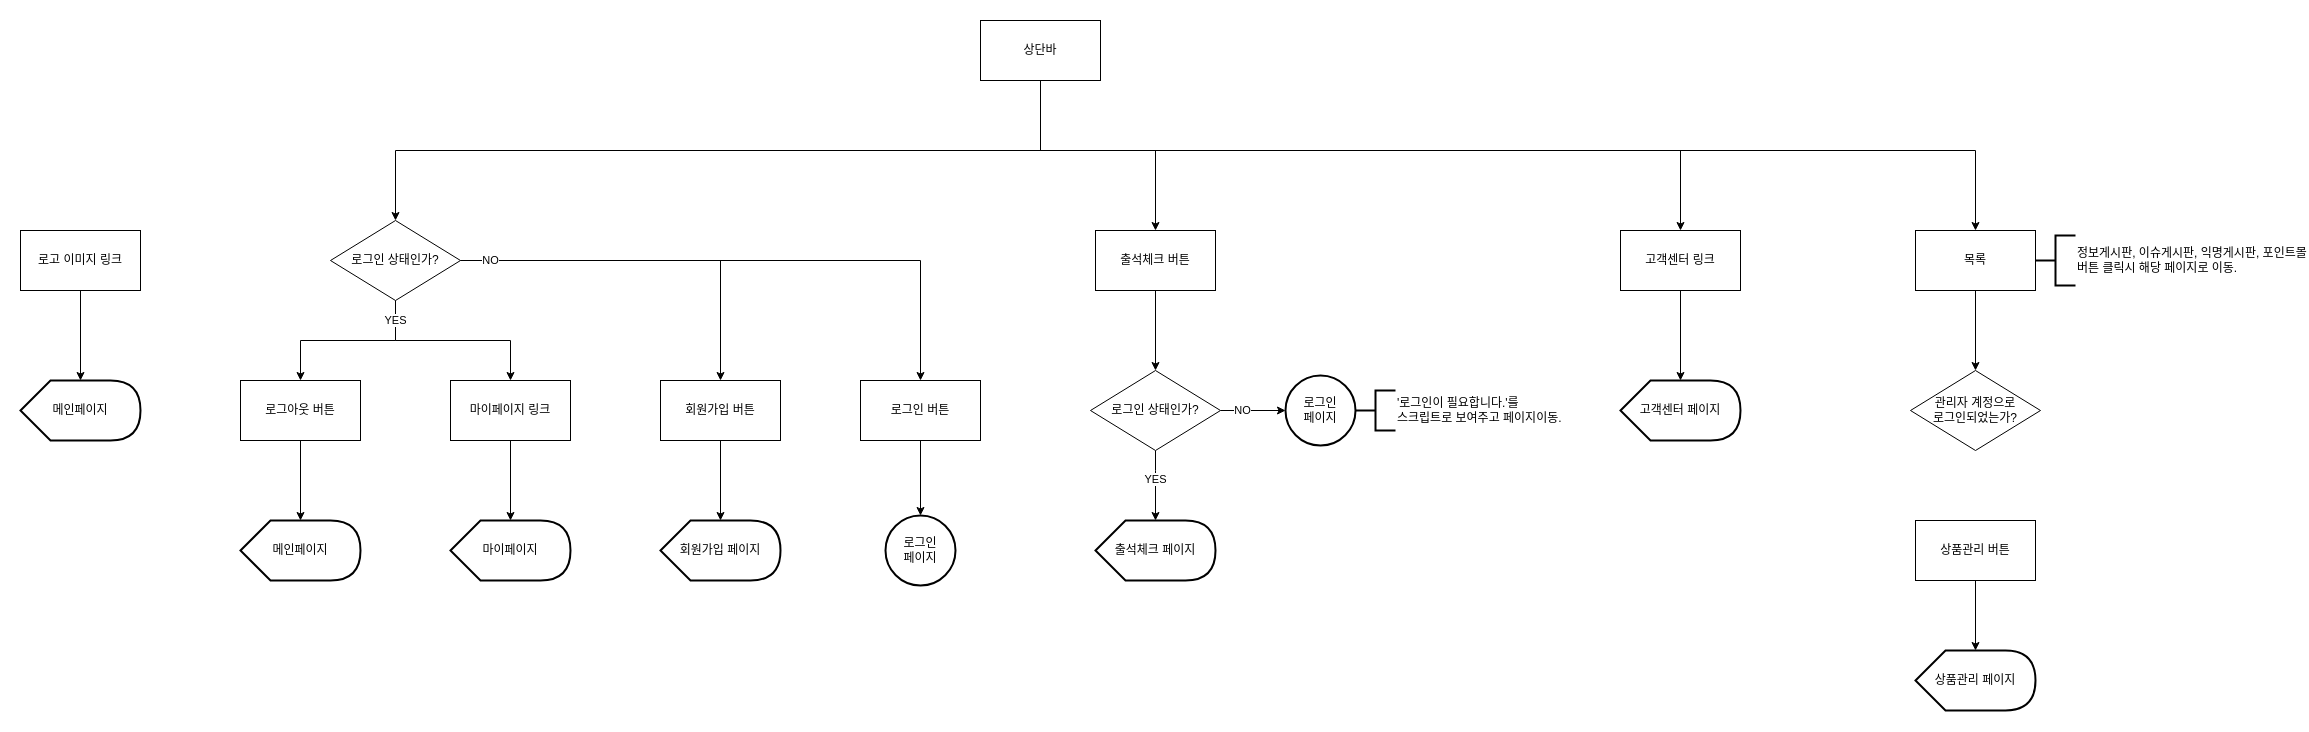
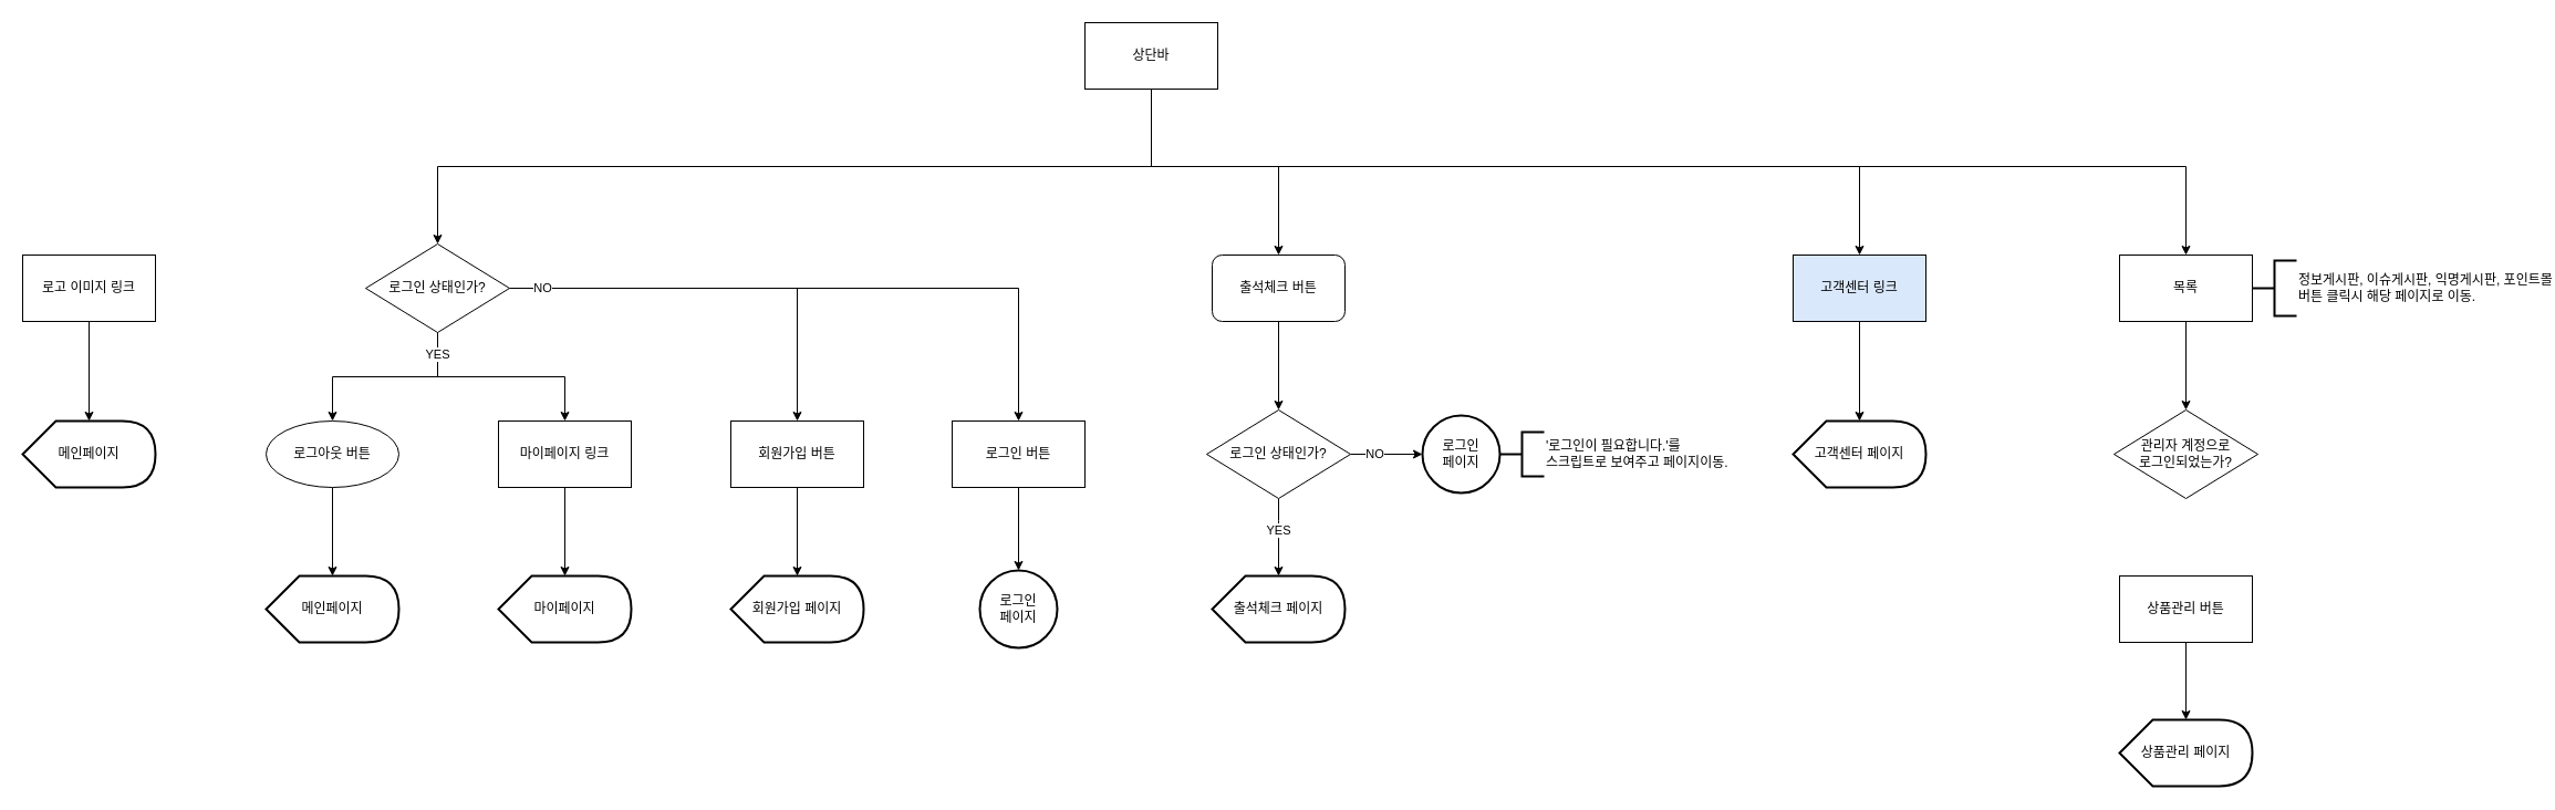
  <mxCell id="0" />
  <mxCell id="1" parent="0" />
  <mxCell id="2" style="edgeStyle=orthogonalEdgeStyle;rounded=0;orthogonalLoop=1;jettySize=auto;html=1;exitX=0.5;exitY=1;exitDx=0;exitDy=0;entryX=0;entryY=0;entryDx=60;entryDy=0;shadow=0;entryPerimeter=0;" parent="1" source="3" target="38" edge="1"><mxGeometry relative="1" as="geometry"><mxPoint x="720" y="515" as="targetPoint" /></mxGeometry></mxCell>
  <mxCell id="3" value="회원가입 버튼" style="rounded=0;whiteSpace=wrap;html=1;" parent="1" vertex="1"><mxGeometry x="660" y="380" width="120" height="60" as="geometry" /></mxCell>
  <mxCell id="4" style="edgeStyle=orthogonalEdgeStyle;rounded=0;orthogonalLoop=1;jettySize=auto;html=1;exitX=0.5;exitY=1;exitDx=0;exitDy=0;entryX=0.5;entryY=0;entryDx=0;entryDy=0;shadow=0;" parent="1" source="5" target="18" edge="1"><mxGeometry relative="1" as="geometry"><mxPoint x="920" y="500" as="targetPoint" /></mxGeometry></mxCell>
  <mxCell id="5" value="로그인 버튼" style="rounded=0;whiteSpace=wrap;html=1;" parent="1" vertex="1"><mxGeometry x="860" y="380" width="120" height="60" as="geometry" /></mxCell>
  <mxCell id="6" style="edgeStyle=orthogonalEdgeStyle;rounded=0;orthogonalLoop=1;jettySize=auto;html=1;exitX=0.5;exitY=1;exitDx=0;exitDy=0;entryX=0.5;entryY=0;entryDx=0;entryDy=0;shadow=0;" parent="1" source="7" target="29" edge="1"><mxGeometry relative="1" as="geometry"><mxPoint x="1155" y="290" as="sourcePoint" /><mxPoint x="1150" y="350" as="targetPoint" /></mxGeometry></mxCell>
- <mxCell id="7" value="출석체크 버튼" style="rounded=0;whiteSpace=wrap;html=1;" parent="1" vertex="1"><mxGeometry x="1095" y="230" width="120" height="60" as="geometry" /></mxCell>
+ <mxCell id="7" value="출석체크 버튼" style="whiteSpace=wrap;html=1;rounded=1;" parent="1" vertex="1"><mxGeometry x="1095" y="230" width="120" height="60" as="geometry" /></mxCell>
  <mxCell id="8" style="edgeStyle=orthogonalEdgeStyle;rounded=0;orthogonalLoop=1;jettySize=auto;html=1;exitX=0.5;exitY=1;exitDx=0;exitDy=0;entryX=0.5;entryY=0;entryDx=0;entryDy=0;" edge="1" parent="1" source="12" target="17"><mxGeometry relative="1" as="geometry"><Array as="points"><mxPoint x="1040" y="150" /><mxPoint x="395" y="150" /></Array></mxGeometry></mxCell>
  <mxCell id="9" style="edgeStyle=orthogonalEdgeStyle;rounded=0;orthogonalLoop=1;jettySize=auto;html=1;exitX=0.5;exitY=1;exitDx=0;exitDy=0;entryX=0.5;entryY=0;entryDx=0;entryDy=0;" edge="1" parent="1" source="12" target="7"><mxGeometry relative="1" as="geometry"><Array as="points"><mxPoint x="1040" y="150" /><mxPoint x="1155" y="150" /></Array></mxGeometry></mxCell>
  <mxCell id="10" style="edgeStyle=orthogonalEdgeStyle;rounded=0;orthogonalLoop=1;jettySize=auto;html=1;exitX=0.5;exitY=1;exitDx=0;exitDy=0;entryX=0.5;entryY=0;entryDx=0;entryDy=0;" edge="1" parent="1" source="12" target="22"><mxGeometry relative="1" as="geometry"><Array as="points"><mxPoint x="1040" y="150" /><mxPoint x="1680" y="150" /></Array></mxGeometry></mxCell>
  <mxCell id="11" style="edgeStyle=orthogonalEdgeStyle;rounded=0;orthogonalLoop=1;jettySize=auto;html=1;exitX=0.5;exitY=1;exitDx=0;exitDy=0;entryX=0.5;entryY=0;entryDx=0;entryDy=0;" edge="1" parent="1" source="12" target="32"><mxGeometry relative="1" as="geometry"><Array as="points"><mxPoint x="1040" y="150" /><mxPoint x="1975" y="150" /></Array></mxGeometry></mxCell>
  <mxCell id="12" value="상단바" style="rounded=0;whiteSpace=wrap;html=1;" parent="1" vertex="1"><mxGeometry x="980" y="20" width="120" height="60" as="geometry" /></mxCell>
  <mxCell id="13" style="edgeStyle=orthogonalEdgeStyle;rounded=0;orthogonalLoop=1;jettySize=auto;html=1;exitX=1;exitY=0.5;exitDx=0;exitDy=0;entryX=0.5;entryY=0;entryDx=0;entryDy=0;shadow=0;" parent="1" source="17" target="3" edge="1"><mxGeometry relative="1" as="geometry" /></mxCell>
  <mxCell id="14" value="NO" style="edgeStyle=orthogonalEdgeStyle;rounded=0;orthogonalLoop=1;jettySize=auto;html=1;exitX=1;exitY=0.5;exitDx=0;exitDy=0;entryX=0.5;entryY=0;entryDx=0;entryDy=0;shadow=0;" parent="1" source="17" target="5" edge="1"><mxGeometry x="-0.897" relative="1" as="geometry"><mxPoint as="offset" /></mxGeometry></mxCell>
  <mxCell id="15" value="" style="edgeStyle=orthogonalEdgeStyle;rounded=0;orthogonalLoop=1;jettySize=auto;html=1;shadow=0;exitX=0.5;exitY=1;exitDx=0;exitDy=0;" parent="1" source="17" target="20" edge="1"><mxGeometry relative="1" as="geometry"><mxPoint x="395" y="330" as="sourcePoint" /></mxGeometry></mxCell>
  <mxCell id="16" value="YES" style="edgeStyle=orthogonalEdgeStyle;rounded=0;orthogonalLoop=1;jettySize=auto;html=1;exitX=0.5;exitY=1;exitDx=0;exitDy=0;entryX=0.5;entryY=0;entryDx=0;entryDy=0;shadow=0;" parent="1" source="17" target="25" edge="1"><mxGeometry x="-0.795" relative="1" as="geometry"><mxPoint x="395" y="330" as="sourcePoint" /><mxPoint as="offset" /></mxGeometry></mxCell>
  <mxCell id="17" value="로그인 상태인가?" style="rhombus;whiteSpace=wrap;html=1;" parent="1" vertex="1"><mxGeometry x="330" y="220" width="130" height="80" as="geometry" /></mxCell>
  <mxCell id="18" value="로그인&lt;br&gt;페이지" style="ellipse;whiteSpace=wrap;html=1;aspect=fixed;rounded=0;shadow=0;strokeWidth=2;" parent="1" vertex="1"><mxGeometry x="885" y="515" width="70" height="70" as="geometry" /></mxCell>
  <mxCell id="19" style="edgeStyle=orthogonalEdgeStyle;rounded=0;orthogonalLoop=1;jettySize=auto;html=1;exitX=0.5;exitY=1;exitDx=0;exitDy=0;entryX=0;entryY=0;entryDx=60;entryDy=0;entryPerimeter=0;shadow=0;" parent="1" source="20" target="26" edge="1"><mxGeometry relative="1" as="geometry" /></mxCell>
- <mxCell id="20" value="로그아웃 버튼" style="whiteSpace=wrap;html=1;" parent="1" vertex="1"><mxGeometry x="240" y="380" width="120" height="60" as="geometry" /></mxCell>
+ <mxCell id="20" value="로그아웃 버튼" style="ellipse;whiteSpace=wrap;html=1;" parent="1" vertex="1"><mxGeometry x="240" y="380" width="120" height="60" as="geometry" /></mxCell>
  <mxCell id="21" style="edgeStyle=orthogonalEdgeStyle;rounded=0;orthogonalLoop=1;jettySize=auto;html=1;exitX=0.5;exitY=1;exitDx=0;exitDy=0;entryX=0;entryY=0;entryDx=60;entryDy=0;entryPerimeter=0;shadow=0;" parent="1" source="22" target="23" edge="1"><mxGeometry relative="1" as="geometry"><mxPoint x="1680" y="350" as="targetPoint" /></mxGeometry></mxCell>
- <mxCell id="22" value="고객센터 링크" style="rounded=0;whiteSpace=wrap;html=1;" parent="1" vertex="1"><mxGeometry x="1620" y="230" width="120" height="60" as="geometry" /></mxCell>
+ <mxCell id="22" value="고객센터 링크" style="rounded=0;whiteSpace=wrap;html=1;fillColor=#dae8fc;" parent="1" vertex="1"><mxGeometry x="1620" y="230" width="120" height="60" as="geometry" /></mxCell>
  <mxCell id="23" value="고객센터 페이지" style="shape=display;whiteSpace=wrap;html=1;rounded=0;strokeWidth=2;" parent="1" vertex="1"><mxGeometry x="1620" y="380" width="120" height="60" as="geometry" /></mxCell>
  <mxCell id="24" style="edgeStyle=orthogonalEdgeStyle;rounded=0;orthogonalLoop=1;jettySize=auto;html=1;exitX=0.5;exitY=1;exitDx=0;exitDy=0;entryX=0;entryY=0;entryDx=60;entryDy=0;shadow=0;entryPerimeter=0;" parent="1" source="25" target="39" edge="1"><mxGeometry relative="1" as="geometry"><mxPoint x="510" y="515" as="targetPoint" /></mxGeometry></mxCell>
  <mxCell id="25" value="마이페이지 링크" style="whiteSpace=wrap;html=1;" parent="1" vertex="1"><mxGeometry x="450" y="380" width="120" height="60" as="geometry" /></mxCell>
  <mxCell id="26" value="메인페이지" style="shape=display;whiteSpace=wrap;html=1;rounded=0;strokeWidth=2;" parent="1" vertex="1"><mxGeometry x="240" y="520" width="120" height="60" as="geometry" /></mxCell>
  <mxCell id="27" value="NO" style="edgeStyle=orthogonalEdgeStyle;rounded=0;orthogonalLoop=1;jettySize=auto;html=1;exitX=1;exitY=0.5;exitDx=0;exitDy=0;entryX=0;entryY=0.5;entryDx=0;entryDy=0;shadow=0;" parent="1" source="29" target="30" edge="1"><mxGeometry x="-0.333" relative="1" as="geometry"><mxPoint x="1275.5" y="410" as="targetPoint" /><mxPoint as="offset" /></mxGeometry></mxCell>
  <mxCell id="28" value="YES" style="edgeStyle=orthogonalEdgeStyle;rounded=0;orthogonalLoop=1;jettySize=auto;html=1;exitX=0.5;exitY=1;exitDx=0;exitDy=0;entryX=0;entryY=0;entryDx=60;entryDy=0;shadow=0;entryPerimeter=0;" parent="1" source="29" target="37" edge="1"><mxGeometry x="-0.184" relative="1" as="geometry"><mxPoint x="1155" y="515" as="targetPoint" /><Array as="points"><mxPoint x="1155" y="470" /><mxPoint x="1155" y="470" /></Array><mxPoint as="offset" /></mxGeometry></mxCell>
  <mxCell id="29" value="로그인 상태인가?" style="rhombus;whiteSpace=wrap;html=1;" parent="1" vertex="1"><mxGeometry x="1090" y="370" width="130" height="80" as="geometry" /></mxCell>
  <mxCell id="30" value="로그인&lt;br&gt;페이지" style="ellipse;whiteSpace=wrap;html=1;aspect=fixed;rounded=0;shadow=0;strokeWidth=2;" parent="1" vertex="1"><mxGeometry x="1285" y="375" width="70" height="70" as="geometry" /></mxCell>
  <mxCell id="31" style="edgeStyle=orthogonalEdgeStyle;rounded=0;orthogonalLoop=1;jettySize=auto;html=1;exitX=0.5;exitY=1;exitDx=0;exitDy=0;entryX=0.5;entryY=0;entryDx=0;entryDy=0;shadow=0;" parent="1" source="32" target="33" edge="1"><mxGeometry relative="1" as="geometry" /></mxCell>
  <mxCell id="32" value="목록" style="rounded=0;whiteSpace=wrap;html=1;" parent="1" vertex="1"><mxGeometry x="1915" y="230" width="120" height="60" as="geometry" /></mxCell>
  <mxCell id="33" value="관리자 계정으로&lt;br&gt;로그인되었는가?" style="rhombus;whiteSpace=wrap;html=1;" parent="1" vertex="1"><mxGeometry x="1910" y="370" width="130" height="80" as="geometry" /></mxCell>
  <mxCell id="34" style="edgeStyle=orthogonalEdgeStyle;rounded=0;orthogonalLoop=1;jettySize=auto;html=1;exitX=0.5;exitY=1;exitDx=0;exitDy=0;entryX=0;entryY=0;entryDx=60;entryDy=0;entryPerimeter=0;shadow=0;" parent="1" source="35" target="36" edge="1"><mxGeometry relative="1" as="geometry" /></mxCell>
  <mxCell id="35" value="상품관리 버튼" style="whiteSpace=wrap;html=1;" parent="1" vertex="1"><mxGeometry x="1915" y="520" width="120" height="60" as="geometry" /></mxCell>
  <mxCell id="36" value="상품관리 페이지" style="shape=display;whiteSpace=wrap;html=1;rounded=0;strokeWidth=2;" parent="1" vertex="1"><mxGeometry x="1915" y="650" width="120" height="60" as="geometry" /></mxCell>
  <mxCell id="37" value="출석체크 페이지" style="shape=display;whiteSpace=wrap;html=1;rounded=0;strokeWidth=2;" parent="1" vertex="1"><mxGeometry x="1095" y="520" width="120" height="60" as="geometry" /></mxCell>
  <mxCell id="38" value="회원가입 페이지" style="shape=display;whiteSpace=wrap;html=1;rounded=0;strokeWidth=2;" parent="1" vertex="1"><mxGeometry x="660" y="520" width="120" height="60" as="geometry" /></mxCell>
  <mxCell id="39" value="마이페이지" style="shape=display;whiteSpace=wrap;html=1;rounded=0;strokeWidth=2;" parent="1" vertex="1"><mxGeometry x="450" y="520" width="120" height="60" as="geometry" /></mxCell>
  <mxCell id="40" value="'로그인이 필요합니다.'를 &lt;br&gt;스크립트로 보여주고 페이지이동." style="strokeWidth=2;html=1;shape=mxgraph.flowchart.annotation_2;align=left;labelPosition=right;pointerEvents=1;" parent="1" vertex="1"><mxGeometry x="1355" y="390" width="40" height="40" as="geometry" /></mxCell>
  <mxCell id="41" value="정보게시판, 이슈게시판, 익명게시판, 포인트몰&lt;br&gt;버튼 클릭시 해당 페이지로 이동." style="strokeWidth=2;html=1;shape=mxgraph.flowchart.annotation_2;align=left;labelPosition=right;pointerEvents=1;rounded=0;shadow=0;" vertex="1" parent="1"><mxGeometry x="2035" y="235" width="40" height="50" as="geometry" /></mxCell>
  <mxCell id="42" style="edgeStyle=orthogonalEdgeStyle;rounded=0;orthogonalLoop=1;jettySize=auto;html=1;exitX=0.5;exitY=1;exitDx=0;exitDy=0;entryX=0;entryY=0;entryDx=60.0;entryDy=0;entryPerimeter=0;" edge="1" parent="1" source="43" target="44"><mxGeometry relative="1" as="geometry" /></mxCell>
  <mxCell id="43" value="로고 이미지 링크" style="whiteSpace=wrap;html=1;" vertex="1" parent="1"><mxGeometry x="20" y="230" width="120" height="60" as="geometry" /></mxCell>
  <mxCell id="44" value="메인페이지" style="shape=display;whiteSpace=wrap;html=1;rounded=0;strokeWidth=2;" vertex="1" parent="1"><mxGeometry x="20" y="380" width="120" height="60" as="geometry" /></mxCell>
